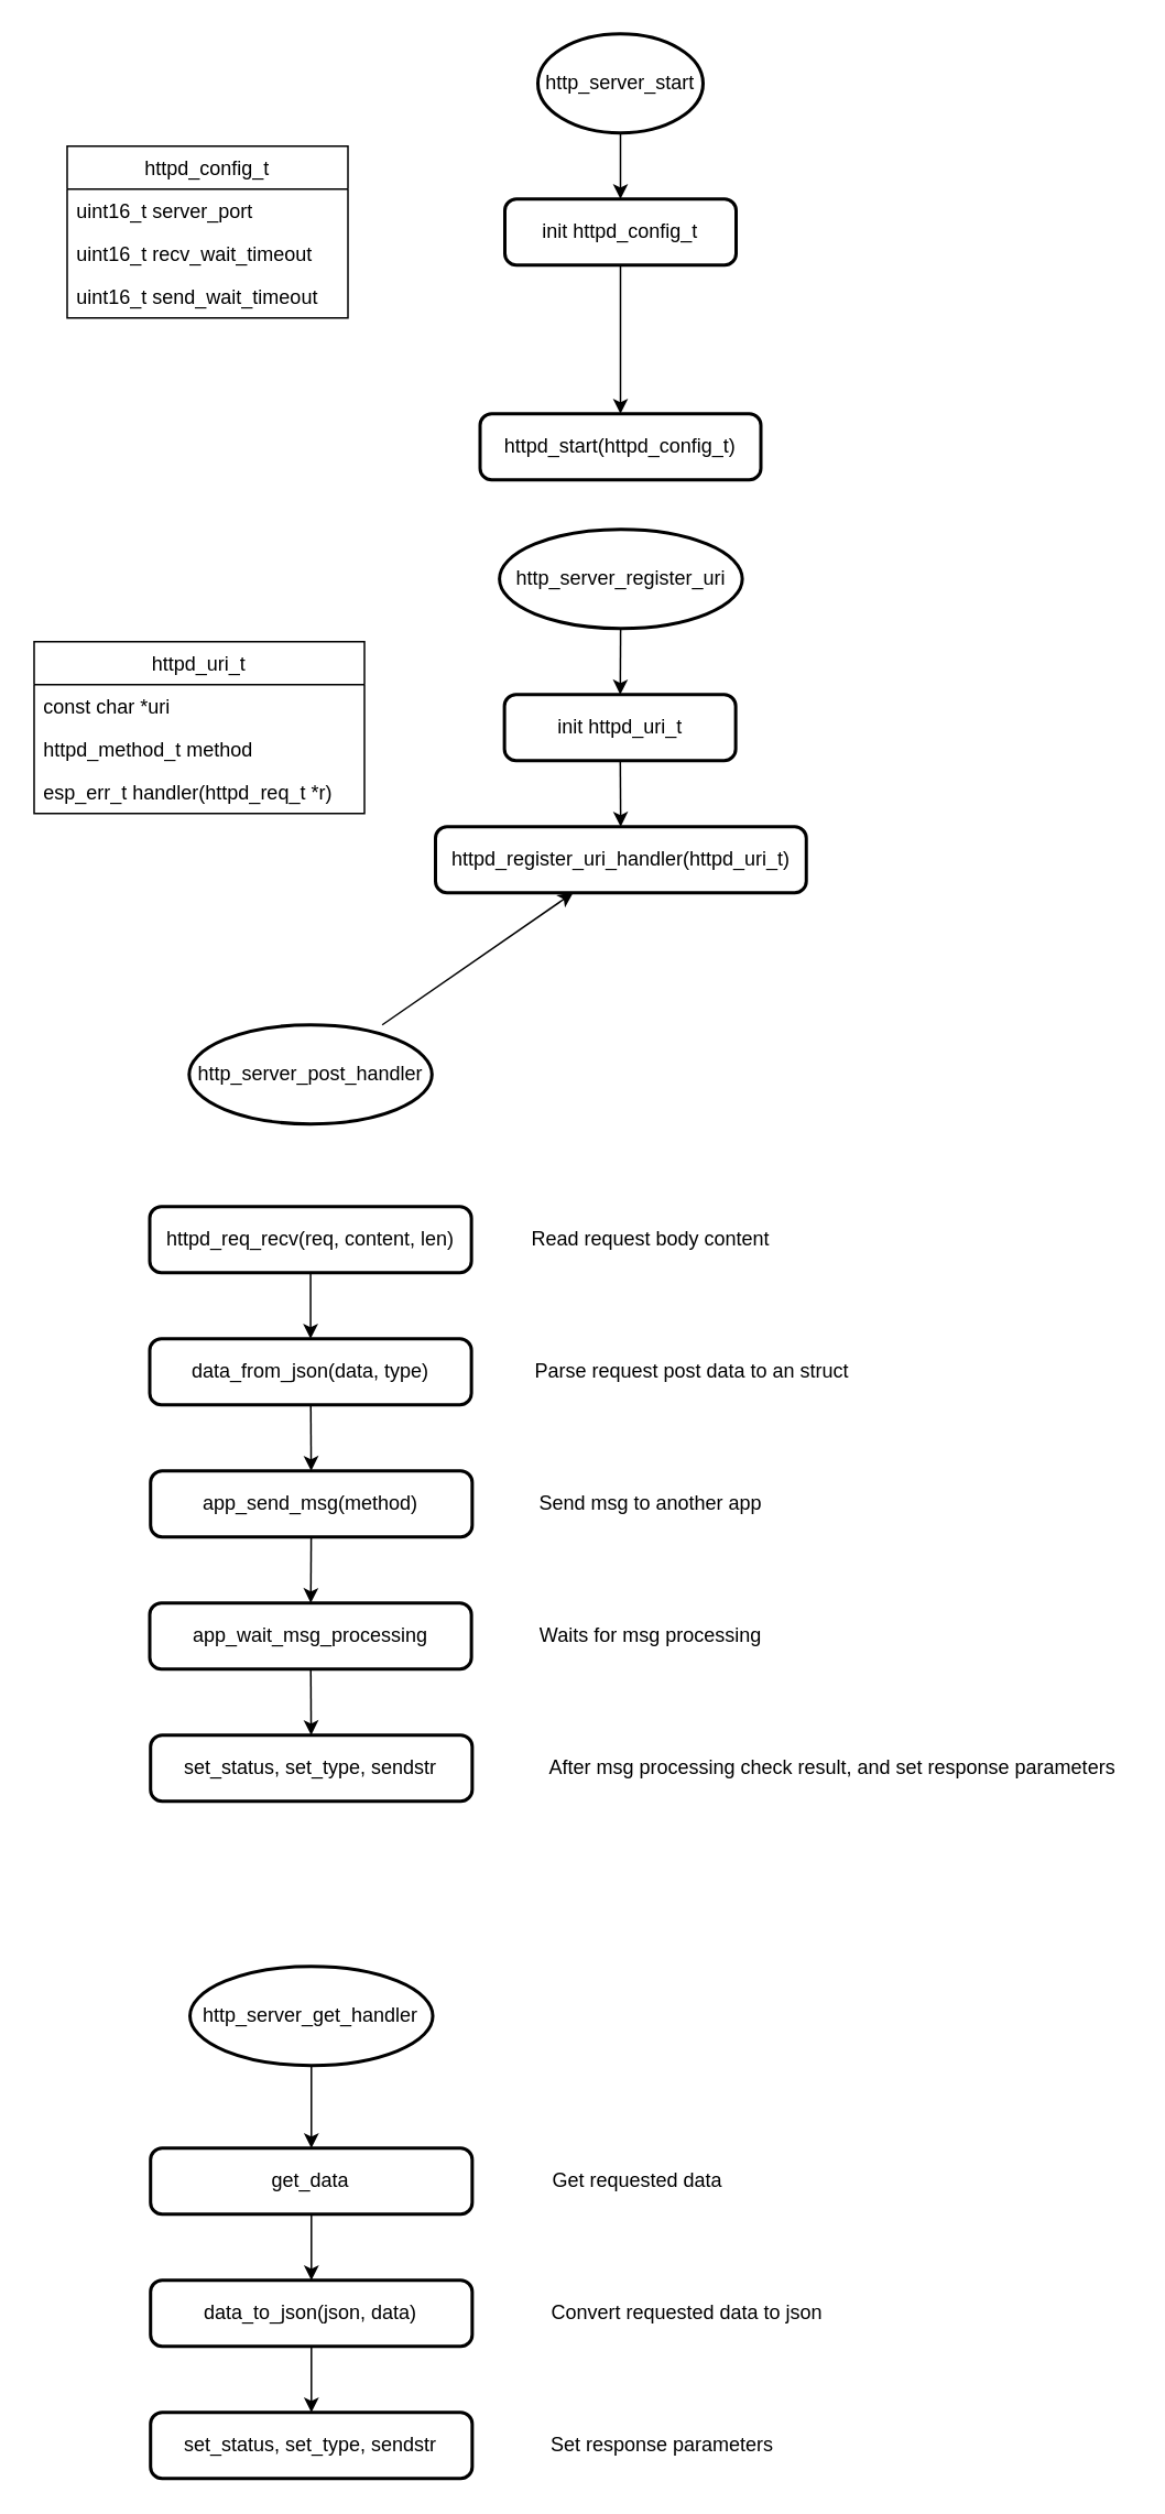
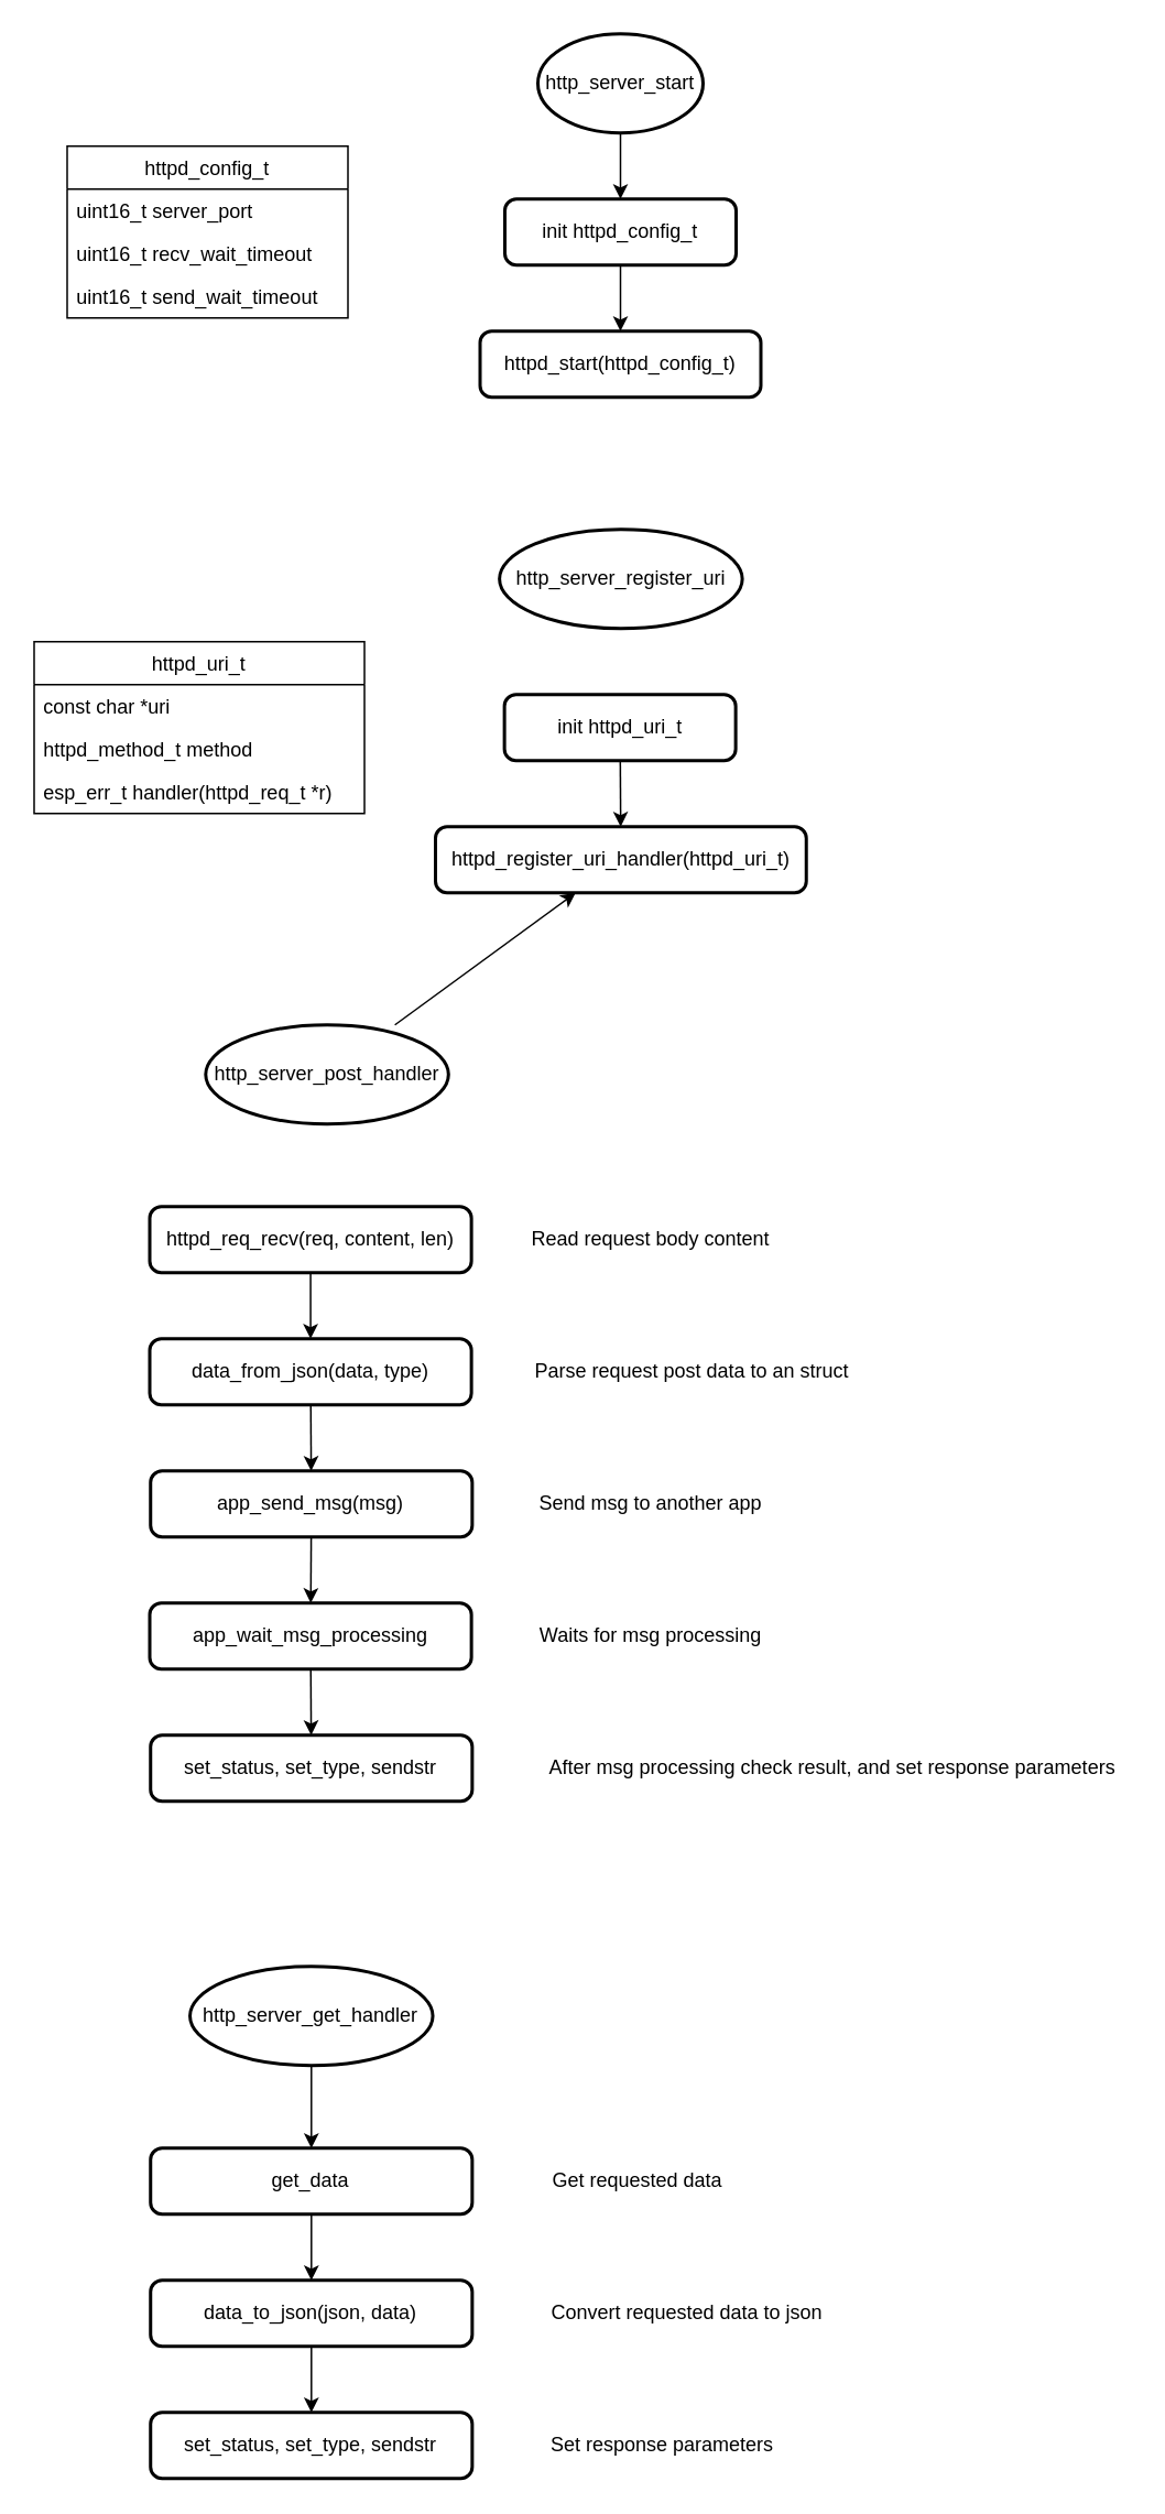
  <mxCell id="0" />
  <mxCell id="1" parent="0" />
  <mxCell id="2" value="" style="edgeStyle=none;html=1;" edge="1" parent="1" source="3" target="5"><mxGeometry relative="1" as="geometry" /></mxCell>
  <mxCell id="3" value="http_server_start" style="strokeWidth=2;html=1;shape=mxgraph.flowchart.start_1;whiteSpace=wrap;" vertex="1" parent="1"><mxGeometry x="325" y="20" width="100" height="60" as="geometry" /></mxCell>
  <mxCell id="4" value="" style="edgeStyle=none;html=1;" edge="1" parent="1" source="5" target="6"><mxGeometry relative="1" as="geometry" /></mxCell>
  <mxCell id="5" value="init httpd_config_t" style="rounded=1;whiteSpace=wrap;html=1;absoluteArcSize=1;arcSize=14;strokeWidth=2;" vertex="1" parent="1"><mxGeometry x="305" y="120" width="140" height="40" as="geometry" /></mxCell>
- <mxCell id="6" value="httpd_start(httpd_config_t)" style="rounded=1;whiteSpace=wrap;html=1;absoluteArcSize=1;arcSize=14;strokeWidth=2;" vertex="1" parent="1"><mxGeometry x="290" y="250" width="170" height="40" as="geometry" /></mxCell>
- <mxCell id="7" value="" style="edgeStyle=none;html=1;" edge="1" parent="1" source="8" target="10"><mxGeometry relative="1" as="geometry" /></mxCell>
+ <mxCell id="6" value="httpd_start(httpd_config_t)" style="rounded=1;whiteSpace=wrap;html=1;absoluteArcSize=1;arcSize=14;strokeWidth=2;" vertex="1" parent="1"><mxGeometry x="290" y="200" width="170" height="40" as="geometry" /></mxCell>
  <mxCell id="8" value="http_server_register_uri" style="strokeWidth=2;html=1;shape=mxgraph.flowchart.start_1;whiteSpace=wrap;" vertex="1" parent="1"><mxGeometry x="301.75" y="320" width="147" height="60" as="geometry" /></mxCell>
  <mxCell id="9" value="" style="edgeStyle=none;html=1;" edge="1" parent="1" source="10" target="11"><mxGeometry relative="1" as="geometry" /></mxCell>
  <mxCell id="10" value="init httpd_uri_t" style="rounded=1;whiteSpace=wrap;html=1;absoluteArcSize=1;arcSize=14;strokeWidth=2;" vertex="1" parent="1"><mxGeometry x="304.75" y="420" width="140" height="40" as="geometry" /></mxCell>
  <mxCell id="11" value="httpd_register_uri_handler(httpd_uri_t)" style="rounded=1;whiteSpace=wrap;html=1;absoluteArcSize=1;arcSize=14;strokeWidth=2;" vertex="1" parent="1"><mxGeometry x="263" y="500" width="224.5" height="40" as="geometry" /></mxCell>
  <mxCell id="12" value="httpd_config_t" style="swimlane;fontStyle=0;childLayout=stackLayout;horizontal=1;startSize=26;fillColor=none;horizontalStack=0;resizeParent=1;resizeParentMax=0;resizeLast=0;collapsible=1;marginBottom=0;" vertex="1" parent="1"><mxGeometry x="40" y="88" width="170" height="104" as="geometry" /></mxCell>
  <mxCell id="13" value="uint16_t server_port" style="text;strokeColor=none;fillColor=none;align=left;verticalAlign=top;spacingLeft=4;spacingRight=4;overflow=hidden;rotatable=0;points=[[0,0.5],[1,0.5]];portConstraint=eastwest;" vertex="1" parent="12"><mxGeometry y="26" width="170" height="26" as="geometry" /></mxCell>
  <mxCell id="14" value="uint16_t recv_wait_timeout" style="text;strokeColor=none;fillColor=none;align=left;verticalAlign=top;spacingLeft=4;spacingRight=4;overflow=hidden;rotatable=0;points=[[0,0.5],[1,0.5]];portConstraint=eastwest;" vertex="1" parent="12"><mxGeometry y="52" width="170" height="26" as="geometry" /></mxCell>
  <mxCell id="15" value="uint16_t send_wait_timeout" style="text;strokeColor=none;fillColor=none;align=left;verticalAlign=top;spacingLeft=4;spacingRight=4;overflow=hidden;rotatable=0;points=[[0,0.5],[1,0.5]];portConstraint=eastwest;" vertex="1" parent="12"><mxGeometry y="78" width="170" height="26" as="geometry" /></mxCell>
  <mxCell id="16" value="httpd_uri_t" style="swimlane;fontStyle=0;childLayout=stackLayout;horizontal=1;startSize=26;fillColor=none;horizontalStack=0;resizeParent=1;resizeParentMax=0;resizeLast=0;collapsible=1;marginBottom=0;" vertex="1" parent="1"><mxGeometry x="20" y="388" width="200" height="104" as="geometry" /></mxCell>
  <mxCell id="17" value="const char *uri" style="text;strokeColor=none;fillColor=none;align=left;verticalAlign=top;spacingLeft=4;spacingRight=4;overflow=hidden;rotatable=0;points=[[0,0.5],[1,0.5]];portConstraint=eastwest;" vertex="1" parent="16"><mxGeometry y="26" width="200" height="26" as="geometry" /></mxCell>
  <mxCell id="18" value="httpd_method_t method" style="text;strokeColor=none;fillColor=none;align=left;verticalAlign=top;spacingLeft=4;spacingRight=4;overflow=hidden;rotatable=0;points=[[0,0.5],[1,0.5]];portConstraint=eastwest;" vertex="1" parent="16"><mxGeometry y="52" width="200" height="26" as="geometry" /></mxCell>
  <mxCell id="19" value="esp_err_t handler(httpd_req_t *r)" style="text;strokeColor=none;fillColor=none;align=left;verticalAlign=top;spacingLeft=4;spacingRight=4;overflow=hidden;rotatable=0;points=[[0,0.5],[1,0.5]];portConstraint=eastwest;" vertex="1" parent="16"><mxGeometry y="78" width="200" height="26" as="geometry" /></mxCell>
  <mxCell id="20" value="" style="edgeStyle=none;html=1;" edge="1" parent="1" source="21" target="11"><mxGeometry relative="1" as="geometry" /></mxCell>
- <mxCell id="21" value="http_server_post_handler" style="strokeWidth=2;html=1;shape=mxgraph.flowchart.start_1;whiteSpace=wrap;" vertex="1" parent="1"><mxGeometry x="113.87" y="620" width="147" height="60" as="geometry" /></mxCell>
+ <mxCell id="21" value="http_server_post_handler" style="strokeWidth=2;html=1;shape=mxgraph.flowchart.start_1;whiteSpace=wrap;" vertex="1" parent="1"><mxGeometry x="123.87" y="620" width="147" height="60" as="geometry" /></mxCell>
  <mxCell id="22" value="" style="edgeStyle=none;html=1;" edge="1" parent="1" source="23" target="26"><mxGeometry relative="1" as="geometry" /></mxCell>
  <mxCell id="23" value="httpd_req_recv(req, content, len)" style="rounded=1;whiteSpace=wrap;html=1;absoluteArcSize=1;arcSize=14;strokeWidth=2;" vertex="1" parent="1"><mxGeometry x="90" y="730" width="194.75" height="40" as="geometry" /></mxCell>
  <mxCell id="24" value="Read request body content" style="text;html=1;align=center;verticalAlign=middle;resizable=0;points=[];autosize=1;strokeColor=none;fillColor=none;" vertex="1" parent="1"><mxGeometry x="312.62" y="740" width="160" height="20" as="geometry" /></mxCell>
  <mxCell id="25" value="" style="edgeStyle=none;html=1;" edge="1" parent="1" source="26" target="29"><mxGeometry relative="1" as="geometry" /></mxCell>
  <mxCell id="26" value="data_from_json(data, type)" style="rounded=1;whiteSpace=wrap;html=1;absoluteArcSize=1;arcSize=14;strokeWidth=2;" vertex="1" parent="1"><mxGeometry x="90" y="810" width="194.75" height="40" as="geometry" /></mxCell>
  <mxCell id="27" value="Parse request post data to an struct" style="text;html=1;align=center;verticalAlign=middle;resizable=0;points=[];autosize=1;strokeColor=none;fillColor=none;" vertex="1" parent="1"><mxGeometry x="312.62" y="820" width="210" height="20" as="geometry" /></mxCell>
  <mxCell id="28" value="" style="edgeStyle=none;html=1;" edge="1" parent="1" source="29" target="32"><mxGeometry relative="1" as="geometry" /></mxCell>
- <mxCell id="29" value="app_send_msg(method)" style="rounded=1;whiteSpace=wrap;html=1;absoluteArcSize=1;arcSize=14;strokeWidth=2;" vertex="1" parent="1"><mxGeometry x="90.49" y="890" width="194.75" height="40" as="geometry" /></mxCell>
+ <mxCell id="29" value="app_send_msg(msg)" style="rounded=1;whiteSpace=wrap;html=1;absoluteArcSize=1;arcSize=14;strokeWidth=2;" vertex="1" parent="1"><mxGeometry x="90.49" y="890" width="194.75" height="40" as="geometry" /></mxCell>
  <mxCell id="30" value="Send msg to another app" style="text;html=1;align=center;verticalAlign=middle;resizable=0;points=[];autosize=1;strokeColor=none;fillColor=none;" vertex="1" parent="1"><mxGeometry x="317.62" y="900" width="150" height="20" as="geometry" /></mxCell>
  <mxCell id="31" value="" style="edgeStyle=none;html=1;" edge="1" parent="1" source="32" target="42"><mxGeometry relative="1" as="geometry" /></mxCell>
  <mxCell id="32" value="app_wait_msg_processing" style="rounded=1;whiteSpace=wrap;html=1;absoluteArcSize=1;arcSize=14;strokeWidth=2;" vertex="1" parent="1"><mxGeometry x="90" y="970" width="194.75" height="40" as="geometry" /></mxCell>
  <mxCell id="33" value="Waits for msg processing" style="text;html=1;align=center;verticalAlign=middle;resizable=0;points=[];autosize=1;strokeColor=none;fillColor=none;" vertex="1" parent="1"><mxGeometry x="317.62" y="980" width="150" height="20" as="geometry" /></mxCell>
  <mxCell id="34" value="" style="edgeStyle=none;html=1;" edge="1" parent="1" source="35" target="37"><mxGeometry relative="1" as="geometry" /></mxCell>
  <mxCell id="35" value="http_server_get_handler" style="strokeWidth=2;html=1;shape=mxgraph.flowchart.start_1;whiteSpace=wrap;" vertex="1" parent="1"><mxGeometry x="114.36" y="1190" width="147" height="60" as="geometry" /></mxCell>
  <mxCell id="36" value="" style="edgeStyle=none;html=1;" edge="1" parent="1" source="37" target="40"><mxGeometry relative="1" as="geometry" /></mxCell>
  <mxCell id="37" value="get_data" style="rounded=1;whiteSpace=wrap;html=1;absoluteArcSize=1;arcSize=14;strokeWidth=2;" vertex="1" parent="1"><mxGeometry x="90.49" y="1300" width="194.75" height="40" as="geometry" /></mxCell>
  <mxCell id="38" value="Get requested data" style="text;html=1;align=center;verticalAlign=middle;resizable=0;points=[];autosize=1;strokeColor=none;fillColor=none;" vertex="1" parent="1"><mxGeometry x="325.49" y="1310" width="120" height="20" as="geometry" /></mxCell>
  <mxCell id="39" value="" style="edgeStyle=none;html=1;" edge="1" parent="1" source="40" target="44"><mxGeometry relative="1" as="geometry" /></mxCell>
  <mxCell id="40" value="data_to_json(json, data)" style="rounded=1;whiteSpace=wrap;html=1;absoluteArcSize=1;arcSize=14;strokeWidth=2;" vertex="1" parent="1"><mxGeometry x="90.49" y="1380" width="194.75" height="40" as="geometry" /></mxCell>
  <mxCell id="41" value="Convert requested data to json" style="text;html=1;align=center;verticalAlign=middle;resizable=0;points=[];autosize=1;strokeColor=none;fillColor=none;" vertex="1" parent="1"><mxGeometry x="325.49" y="1390" width="180" height="20" as="geometry" /></mxCell>
  <mxCell id="42" value="set_status, set_type, sendstr" style="rounded=1;whiteSpace=wrap;html=1;absoluteArcSize=1;arcSize=14;strokeWidth=2;" vertex="1" parent="1"><mxGeometry x="90.49" y="1050" width="194.75" height="40" as="geometry" /></mxCell>
  <mxCell id="43" value="After msg processing check result, and set response parameters" style="text;html=1;align=center;verticalAlign=middle;resizable=0;points=[];autosize=1;strokeColor=none;fillColor=none;" vertex="1" parent="1"><mxGeometry x="322.62" y="1060" width="360" height="20" as="geometry" /></mxCell>
  <mxCell id="44" value="set_status, set_type, sendstr" style="rounded=1;whiteSpace=wrap;html=1;absoluteArcSize=1;arcSize=14;strokeWidth=2;" vertex="1" parent="1"><mxGeometry x="90.49" y="1460" width="194.75" height="40" as="geometry" /></mxCell>
  <mxCell id="45" value="Set response parameters" style="text;html=1;align=center;verticalAlign=middle;resizable=0;points=[];autosize=1;strokeColor=none;fillColor=none;" vertex="1" parent="1"><mxGeometry x="325.49" y="1470" width="150" height="20" as="geometry" /></mxCell>
